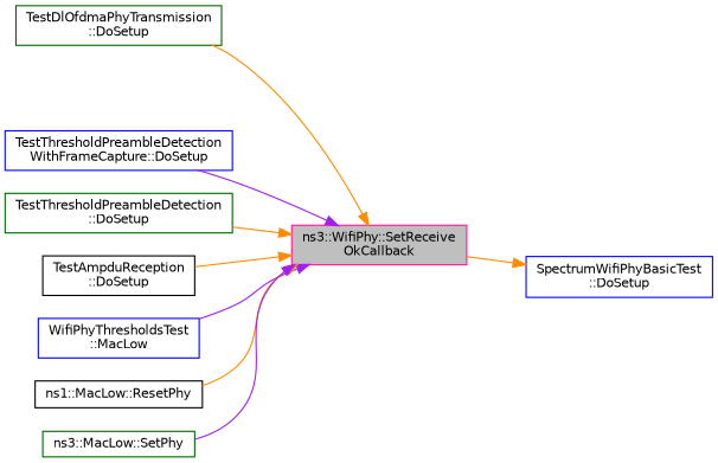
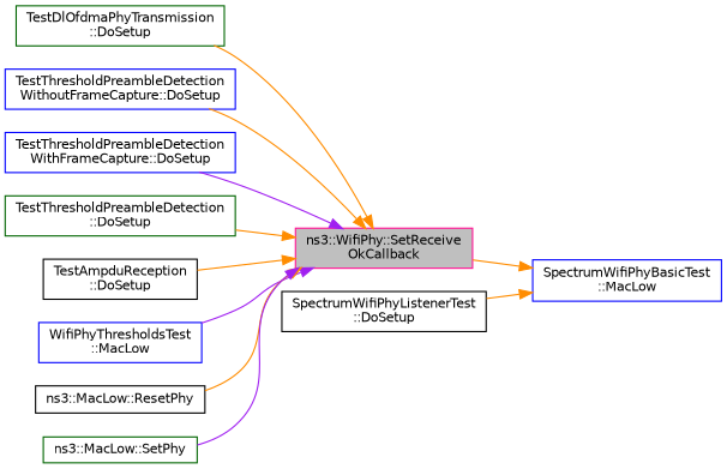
  digraph {
    rankdir=RL
    node [color=blue fillcolor=white fontname=Helvetica fontsize=10 shape=record style=filled]
    edge [color=darkorange dir=back fontname=Helvetica fontsize=10 labelfontname=Helvetica labelfontsize=10 style=solid]
    n1 [color=deeppink fillcolor=grey75 fontcolor=black height=0.2 label="ns3::WifiPhy::SetReceive\lOkCallback" width=0.4]
    n2 [color=darkgreen height=0.2 label="TestDlOfdmaPhyTransmission\l::DoSetup" width=0.4]
+   n3 [height=0.2 label="TestThresholdPreambleDetection\lWithoutFrameCapture::DoSetup" width=0.4]
    n4 [height=0.2 label="TestThresholdPreambleDetection\lWithFrameCapture::DoSetup" width=0.4]
    n5 [color=darkgreen height=0.2 label="TestThresholdPreambleDetection\l::DoSetup" width=0.4]
    n6 [color=black height=0.2 label="TestAmpduReception\l::DoSetup" width=0.4]
    n7 [height=0.2 label="WifiPhyThresholdsTest\l::MacLow" width=0.4]
-   n8 [color=black height=0.2 label="ns1::MacLow::ResetPhy" width=0.4]
+   n8 [color=black height=0.2 label="ns3::MacLow::ResetPhy" width=0.4]
    n9 [color=darkgreen height=0.2 label="ns3::MacLow::SetPhy" width=0.4]
-   n10 [height=0.2 label="SpectrumWifiPhyBasicTest\l::DoSetup" width=0.4]
+   n10 [height=0.2 label="SpectrumWifiPhyBasicTest\l::MacLow" width=0.4]
+   n11 [color=black height=0.2 label="SpectrumWifiPhyListenerTest\l::DoSetup" width=0.4]
    n1 -> n2
+   n1 -> n3
    n1 -> n4 [color=purple]
    n1 -> n5
    n1 -> n6
    n1 -> n7 [color=purple]
    n1 -> n8
    n1 -> n9 [color=purple]
    n10 -> n1
+   n10 -> n11
  }
